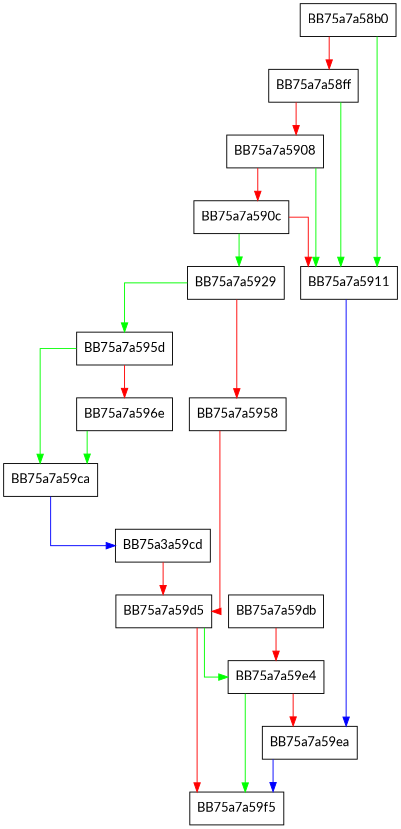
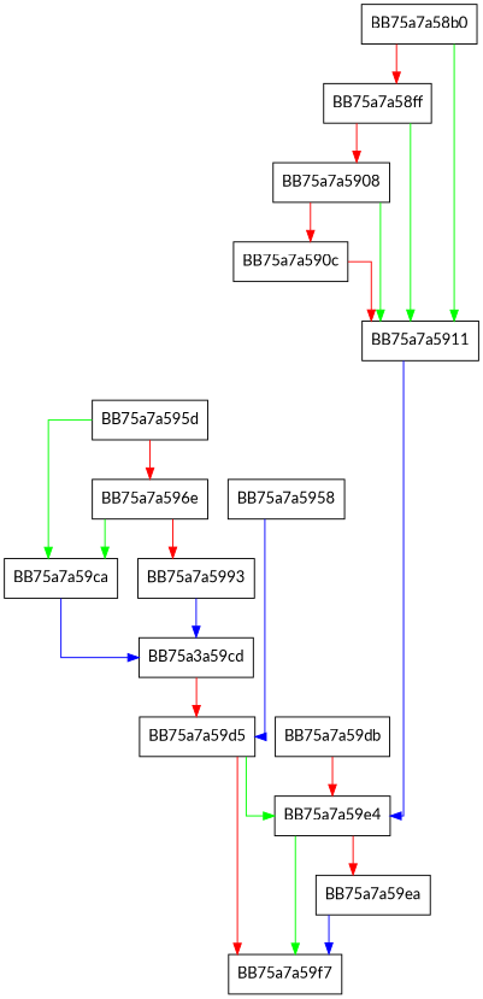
  digraph {
    fontname=Lato
    splines=ortho
    node [fontname=Lato shape=box]
    edge [color=red fontname=Lato]
    BB75a7a58b0
    BB75a7a5911
    BB75a7a58ff
    BB75a7a59e4
    n5 [label=BB75a7a5908]
-   BB75a7a59f5
+   BB75a7a59f5 [label=BB75a7a59f7]
    BB75a7a59ea
    BB75a7a590c
-   BB75a7a5929
    BB75a7a595d
    BB75a7a5958
    BB75a7a59ca
    BB75a7a596e
    BB75a7a59d5
    n15 [label=BB75a3a59cd]
+   BB75a7a5993
    BB75a7a59db
    BB75a7a58b0 -> BB75a7a5911 [color=green]
    BB75a7a58b0 -> BB75a7a58ff
-   BB75a7a5911 -> BB75a7a59ea [color=blue]
+   BB75a7a5911 -> BB75a7a59e4 [color=blue]
    BB75a7a58ff -> BB75a7a5911 [color=green]
    BB75a7a58ff -> n5
    BB75a7a59e4 -> BB75a7a59f5 [color=green]
    BB75a7a59e4 -> BB75a7a59ea
    n5 -> BB75a7a5911 [color=green]
    n5 -> BB75a7a590c
    BB75a7a59ea -> BB75a7a59f5 [color=blue]
    BB75a7a590c -> BB75a7a5911
-   BB75a7a590c -> BB75a7a5929 [color=green]
-   BB75a7a5929 -> BB75a7a595d [color=green]
-   BB75a7a5929 -> BB75a7a5958
    BB75a7a595d -> BB75a7a59ca [color=green]
    BB75a7a595d -> BB75a7a596e
-   BB75a7a5958 -> BB75a7a59d5
+   BB75a7a5958 -> BB75a7a59d5 [color=blue]
    BB75a7a59ca -> n15 [color=blue]
    BB75a7a596e -> BB75a7a59ca [color=green]
+   BB75a7a596e -> BB75a7a5993
    BB75a7a59d5 -> BB75a7a59e4 [color=green]
    BB75a7a59d5 -> BB75a7a59f5
    n15 -> BB75a7a59d5
+   BB75a7a5993 -> n15 [color=blue]
    BB75a7a59db -> BB75a7a59e4
  }
